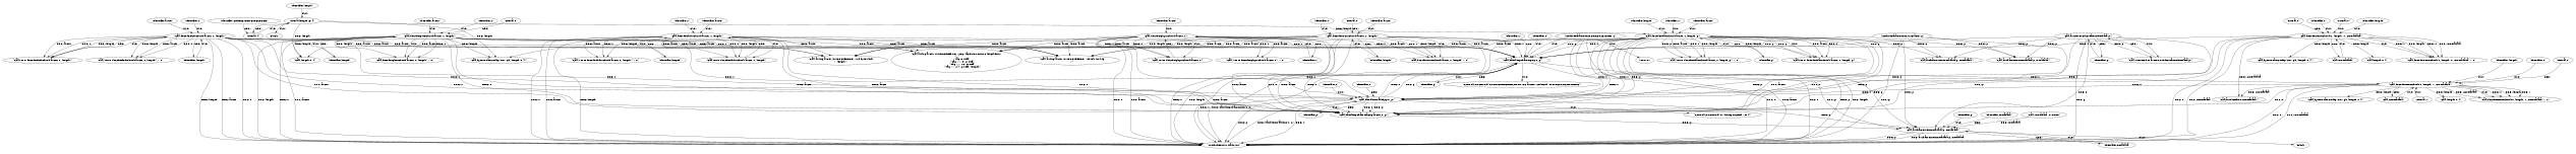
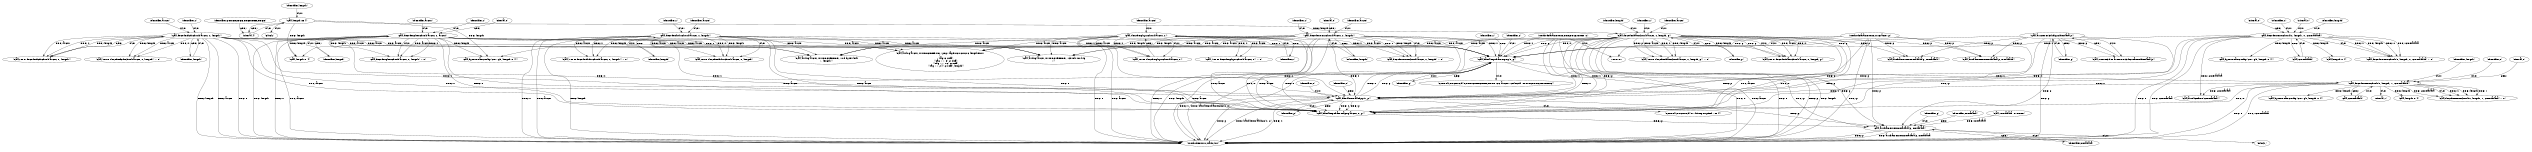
  digraph {
    n1 [label="(Call,handle_p_frame_png(s, p))"]
    n2 [label="(Call,av_frame_set_metadata(p, metadata))"]
    n3 [label="(Identifier,p)"]
    n4 [label="(MethodReturn,static int)"]
    n5 [label="(ControlStructure,if (CONFIG_PNG_DECODER && avctx->codec_id != AV_CODEC_ID_APNG))"]
    n6 [label="(Call,decode_text_chunk(s, length, 1, &metadata))"]
    n7 [label="(Identifier,metadata)"]
    n8 [label="(Block,)"]
    n9 [label="(Call,decode_trns_chunk(avctx, s, length))"]
    n10 [label="(Call,handle_small_bpp(s, p))"]
    n11 [label="(Call,av_log(avctx, AV_LOG_ERROR, \"%d bytes left\n\", length))"]
    n12 [label="(Identifier,length)"]
    n13 [label="(Call,av_log(avctx, AV_LOG_DEBUG, \"png: tag=%c%c%c%c length=%u\n\",\n                (tag & 0xff),\n                ((tag >> 8) & 0xff),\n                ((tag >> 16) & 0xff),\n                ((tag >> 24) & 0xff), length))"]
    n14 [label="(Call,av_log(avctx, AV_LOG_ERROR, \"chunk too big\n\"))"]
    n15 [label="(Call,bytestream2_skip(&s->gb, length + 4))"]
    n16 [label="(Call,length + 4)"]
    n17 [label="(Call,decode_trns_chunk(avctx, s, length) < 0)"]
    n18 [label="(Call,handle_p_frame_apng(avctx, s, p))"]
    n19 [label="(ControlStructure,if (s->bits_per_pixel <= 4))"]
    n20 [label="(Identifier,p)"]
    n21 [label="(Call,decode_idat_chunk(avctx, s, length, p))"]
    n22 [label="(Call,av_frame_set_metadata(p, metadata))"]
    n23 [label="(Call,(ret = decode_idat_chunk(avctx, s, length, p)) < 0)"]
    n24 [label="(Identifier,p)"]
    n25 [label="(Call,av_frame_set_metadata(p, metadata))"]
    n26 [label="(Call,ret = decode_idat_chunk(avctx, s, length, p))"]
-   n27 [label="(Literal,length -= 4)"]
+   n27 [label="(Call,length -= 4)"]
    n28 [label="(Literal,4)"]
    n29 [label="(Block,)"]
    n30 [label="(Call,decode_text_chunk(s, length, 0, &metadata))"]
    n31 [label="(Call,bytestream2_skip(&s->gb, length + 4))"]
    n32 [label="(Call,av_dict_free(&metadata))"]
    n33 [label="(Call,&metadata)"]
    n34 [label="(Call,length + 4)"]
    n35 [label="(Call,decode_text_chunk(s, length, 0, &metadata) < 0)"]
    n36 [label="(Call,decode_phys_chunk(avctx, s))"]
    n37 [label="(Identifier,s)"]
    n38 [label="(Call,(ret = decode_phys_chunk(avctx, s)) < 0)"]
    n39 [label="(Call,ret = decode_phys_chunk(avctx, s))"]
    n40 [label="(Call,bytestream2_skip(&s->gb, length + 4))"]
    n41 [label="(Call,&metadata)"]
    n42 [label="(Call,length + 4)"]
    n43 [label="(Call,decode_text_chunk(s, length, 1, &metadata) < 0)"]
-   n44 [label="(Call,decode_plte_chunk(avctx, s, length))"]
+   n44 [label="(Call,decode_plte_chunk(avctx, s, avctx))"]
    n45 [label="(Identifier,length)"]
    n46 [label="(Call,decode_plte_chunk(avctx, s, length) < 0)"]
    n47 [label="(Call,decode_fctl_chunk(avctx, s, length))"]
    n48 [label="(Call,ret = decode_fctl_chunk(avctx, s, length))"]
    n49 [label="(Call,(ret = decode_fctl_chunk(avctx, s, length)) < 0)"]
    n50 [label="(Identifier,length)"]
    n51 [label="(Call,decode_ihdr_chunk(avctx, s, length))"]
    n52 [label="(Call,(ret = decode_ihdr_chunk(avctx, s, length)) < 0)"]
    n53 [label="(Identifier,length)"]
    n54 [label="(Call,ret = decode_ihdr_chunk(avctx, s, length))"]
    n55 [label="(MethodParameterIn,PNGDecContext *s)"]
    1000107
-   n57 [label="(Call,av_stereo3d_create_side_data(p))"]
+   n57 [label="(Call,av_stereo3d_big_side_data(p))"]
    n58 [label="(Identifier,p)"]
    n59 [label="(Call,*stereo3d = av_stereo3d_create_side_data(p))"]
    n60 [label="(MethodParameterIn,AVFrame *p)"]
    n61 [label="(Identifier,p)"]
    n62 [label="(Literal,0)"]
    n63 [label="(Identifier,length)"]
    n64 [label="(Identifier,s)"]
    n65 [label="(Identifier,s)"]
    n66 [label="(Literal,0)"]
-   n67 [label="(Identifier,CONFIG_APNG_DECODER)"]
+   n67 [label="(Identifier,CONFIG_DECODER_DECODER)"]
    n68 [label="(Identifier,s)"]
    n69 [label="(Identifier,length)"]
    n70 [label="(Identifier,metadata)"]
    n71 [label="(Identifier,length)"]
    n72 [label="(Identifier,s)"]
    n73 [label="(Identifier,avctx)"]
    n74 [label="(Identifier,s)"]
    n75 [label="(Identifier,s)"]
    n76 [label="(Identifier,s)"]
    n77 [label="(Identifier,avctx)"]
    n78 [label="(Identifier,s)"]
    n79 [label="(Identifier,avctx)"]
    n80 [label="(Identifier,s)"]
    n81 [label="(Identifier,length)"]
    n82 [label="(Literal,0)"]
    n83 [label="(Literal,0)"]
    n84 [label="(Literal,0)"]
    n85 [label="(Identifier,avctx)"]
    n86 [label="(Literal,1)"]
    n87 [label="(Call,*metadata  = NULL)"]
    n88 [label="(Identifier,avctx)"]
    n89 [label="(Identifier,s)"]
    n90 [label="(Identifier,avctx)"]
    n91 [label="(Identifier,s)"]
    n1 -> n2 [label="DDG: p"]
    n1 -> n3 [label="CFG: "]
    n1 -> n4 [label="DDG: handle_p_frame_png(s, p)"]
    n1 -> n4 [label="DDG: s"]
    n1 -> n5 [label="AST: "]
    n1 -> n6 [label="DDG: s"]
    n2 -> n4 [label="DDG: av_frame_set_metadata(p, metadata)"]
    n2 -> n4 [label="DDG: p"]
    n2 -> n7 [label="CFG: "]
    n2 -> n8 [label="AST: "]
    n3 -> n1 [label="AST: "]
    n6 -> n4 [label="DDG: s"]
    n6 -> n4 [label="DDG: &metadata"]
    n6 -> n10 [label="DDG: s"]
    n6 -> n18 [label="DDG: s"]
    n6 -> n32 [label="DDG: &metadata"]
    n6 -> n40 [label="DDG: length"]
    n6 -> n41 [label="CFG: "]
    n6 -> n42 [label="DDG: length"]
    n6 -> n43 [label="AST: "]
    n6 -> n43 [label="DDG: s"]
    n6 -> n43 [label="DDG: length"]
    n6 -> n43 [label="DDG: 1"]
    n6 -> n43 [label="DDG: &metadata"]
    n7 -> n2 [label="AST: "]
    n9 -> n1 [label="DDG: s"]
    n9 -> n4 [label="DDG: s"]
    n9 -> n4 [label="DDG: length"]
    n9 -> n4 [label="DDG: avctx"]
+   n9 -> n10 [label="DDG: s"]
    n9 -> n11 [label="DDG: avctx"]
    n9 -> n12 [label="CFG: "]
    n9 -> n13 [label="DDG: avctx"]
    n9 -> n14 [label="DDG: avctx"]
    n9 -> n15 [label="DDG: length"]
    n9 -> n16 [label="DDG: length"]
    n9 -> n17 [label="AST: "]
    n9 -> n17 [label="DDG: avctx"]
    n9 -> n17 [label="DDG: s"]
    n9 -> n17 [label="DDG: length"]
    n9 -> n18 [label="DDG: avctx"]
    n9 -> n18 [label="DDG: s"]
    n10 -> n1 [label="DDG: s"]
    n10 -> n1 [label="DDG: p"]
    n10 -> n2 [label="DDG: p"]
    n10 -> n4 [label="DDG: s"]
    n10 -> n4 [label="DDG: p"]
    n10 -> n4 [label="DDG: handle_small_bpp(s, p)"]
    n10 -> n18 [label="DDG: s"]
    n10 -> n18 [label="DDG: p"]
    n10 -> n19 [label="AST: "]
    n10 -> n20 [label="CFG: "]
    n12 -> n9 [label="AST: "]
    n18 -> n2 [label="DDG: p"]
    n20 -> n10 [label="AST: "]
    n21 -> n1 [label="DDG: s"]
    n21 -> n1 [label="DDG: p"]
    n21 -> n2 [label="DDG: p"]
    n21 -> n4 [label="DDG: avctx"]
    n21 -> n4 [label="DDG: s"]
    n21 -> n4 [label="DDG: p"]
    n21 -> n4 [label="DDG: length"]
    n21 -> n10 [label="DDG: s"]
    n21 -> n10 [label="DDG: p"]
    n21 -> n11 [label="DDG: avctx"]
    n21 -> n13 [label="DDG: avctx"]
    n21 -> n14 [label="DDG: avctx"]
    n21 -> n18 [label="DDG: avctx"]
    n21 -> n18 [label="DDG: s"]
    n21 -> n18 [label="DDG: p"]
    n21 -> n22 [label="DDG: p"]
    n21 -> n23 [label="DDG: avctx"]
    n21 -> n23 [label="DDG: s"]
    n21 -> n23 [label="DDG: length"]
    n21 -> n23 [label="DDG: p"]
    n21 -> n24 [label="CFG: "]
    n21 -> n25 [label="DDG: p"]
    n21 -> n26 [label="AST: "]
    n21 -> n26 [label="DDG: avctx"]
    n21 -> n26 [label="DDG: s"]
    n21 -> n26 [label="DDG: length"]
    n21 -> n26 [label="DDG: p"]
    n24 -> n21 [label="AST: "]
    n27 -> n15 [label="DDG: length"]
    n27 -> n16 [label="DDG: length"]
    n27 -> n21 [label="DDG: length"]
    n27 -> n28 [label="CFG: "]
    n27 -> n29 [label="AST: "]
    n28 -> n27 [label="AST: "]
    n30 -> n1 [label="DDG: s"]
    n30 -> n4 [label="DDG: s"]
    n30 -> n4 [label="DDG: &metadata"]
    n30 -> n10 [label="DDG: s"]
    n30 -> n18 [label="DDG: s"]
    n30 -> n31 [label="DDG: length"]
    n30 -> n32 [label="DDG: &metadata"]
    n30 -> n33 [label="CFG: "]
    n30 -> n34 [label="DDG: length"]
    n30 -> n35 [label="AST: "]
    n30 -> n35 [label="DDG: s"]
    n30 -> n35 [label="DDG: length"]
    n30 -> n35 [label="DDG: 0"]
    n30 -> n35 [label="DDG: &metadata"]
    n33 -> n30 [label="AST: "]
    n36 -> n1 [label="DDG: s"]
    n36 -> n4 [label="DDG: avctx"]
    n36 -> n4 [label="DDG: s"]
    n36 -> n10 [label="DDG: s"]
    n36 -> n11 [label="DDG: avctx"]
    n36 -> n13 [label="DDG: avctx"]
    n36 -> n14 [label="DDG: avctx"]
    n36 -> n18 [label="DDG: avctx"]
    n36 -> n18 [label="DDG: s"]
    n36 -> n37 [label="CFG: "]
    n36 -> n38 [label="DDG: avctx"]
    n36 -> n38 [label="DDG: s"]
    n36 -> n39 [label="AST: "]
    n36 -> n39 [label="DDG: avctx"]
    n36 -> n39 [label="DDG: s"]
    n37 -> n36 [label="AST: "]
    n39 -> n36 [label="CFG: "]
    n41 -> n6 [label="AST: "]
    n44 -> n1 [label="DDG: s"]
    n44 -> n4 [label="DDG: length"]
    n44 -> n4 [label="DDG: s"]
    n44 -> n4 [label="DDG: avctx"]
    n44 -> n10 [label="DDG: s"]
    n44 -> n11 [label="DDG: avctx"]
    n44 -> n13 [label="DDG: avctx"]
    n44 -> n14 [label="DDG: avctx"]
    n44 -> n15 [label="DDG: length"]
    n44 -> n16 [label="DDG: length"]
    n44 -> n18 [label="DDG: avctx"]
    n44 -> n18 [label="DDG: s"]
    n44 -> n45 [label="CFG: "]
    n44 -> n46 [label="AST: "]
    n44 -> n46 [label="DDG: avctx"]
    n44 -> n46 [label="DDG: s"]
    n44 -> n46 [label="DDG: length"]
    n45 -> n44 [label="AST: "]
    n47 -> n1 [label="DDG: s"]
    n47 -> n4 [label="DDG: length"]
    n47 -> n4 [label="DDG: avctx"]
    n47 -> n4 [label="DDG: s"]
    n47 -> n10 [label="DDG: s"]
    n47 -> n11 [label="DDG: avctx"]
    n47 -> n13 [label="DDG: avctx"]
    n47 -> n14 [label="DDG: avctx"]
    n47 -> n18 [label="DDG: avctx"]
    n47 -> n18 [label="DDG: s"]
    n47 -> n48 [label="AST: "]
    n47 -> n48 [label="DDG: avctx"]
    n47 -> n48 [label="DDG: s"]
    n47 -> n48 [label="DDG: length"]
    n47 -> n49 [label="DDG: avctx"]
    n47 -> n49 [label="DDG: s"]
    n47 -> n49 [label="DDG: length"]
    n47 -> n50 [label="CFG: "]
    n48 -> n47 [label="CFG: "]
    n50 -> n47 [label="AST: "]
    n51 -> n1 [label="DDG: s"]
    n51 -> n4 [label="DDG: s"]
    n51 -> n4 [label="DDG: avctx"]
    n51 -> n4 [label="DDG: length"]
    n51 -> n10 [label="DDG: s"]
    n51 -> n11 [label="DDG: avctx"]
    n51 -> n13 [label="DDG: avctx"]
    n51 -> n14 [label="DDG: avctx"]
    n51 -> n18 [label="DDG: avctx"]
    n51 -> n18 [label="DDG: s"]
    n51 -> n52 [label="DDG: avctx"]
    n51 -> n52 [label="DDG: s"]
    n51 -> n52 [label="DDG: length"]
    n51 -> n53 [label="CFG: "]
    n51 -> n54 [label="AST: "]
    n51 -> n54 [label="DDG: avctx"]
    n51 -> n54 [label="DDG: s"]
    n51 -> n54 [label="DDG: length"]
    n53 -> n51 [label="AST: "]
-   n54 -> n51 [label="CFG: "]
-   n55 -> n1 [label="AST: "]
+   n55 -> n1 [label="DDG: s"]
    n55 -> n4 [label="DDG: s"]
    n55 -> n10 [label="DDG: s"]
    n55 -> n18 [label="DDG: s"]
    n55 -> 1000107 [label="AST: "]
    n57 -> n1 [label="DDG: p"]
    n57 -> n2 [label="DDG: p"]
    n57 -> n4 [label="DDG: p"]
    n57 -> n10 [label="DDG: p"]
    n57 -> n18 [label="DDG: p"]
    n57 -> n22 [label="DDG: p"]
    n57 -> n25 [label="DDG: p"]
    n57 -> n58 [label="CFG: "]
    n57 -> n59 [label="AST: "]
    n57 -> n59 [label="DDG: p"]
    n58 -> n57 [label="AST: "]
    n59 -> n57 [label="CFG: "]
    n60 -> n1 [label="DDG: p"]
    n60 -> n2 [label="DDG: p"]
    n60 -> n4 [label="DDG: p"]
+   n60 -> n10 [label="DDG: p"]
    n60 -> n18 [label="DDG: p"]
    n60 -> n22 [label="DDG: p"]
    n60 -> n25 [label="DDG: p"]
+   n60 -> 1000107 [label="AST: "]
    n61 -> n2 [label="AST: "]
    n62 -> n6 [label="CFG: "]
    n63 -> n21 [label="AST: "]
    n64 -> n10 [label="AST: "]
    n65 -> n21 [label="AST: "]
    n66 -> n30 [label="AST: "]
    n67 -> n28 [label="CFG: "]
    n68 -> n44 [label="AST: "]
    n69 -> n6 [label="AST: "]
    n70 -> n2 [label="CFG: "]
    n71 -> n27 [label="AST: "]
    n72 -> n1 [label="CFG: "]
    n73 -> n36 [label="AST: "]
    n74 -> n9 [label="AST: "]
    n75 -> n51 [label="AST: "]
    n76 -> n1 [label="AST: "]
    n77 -> n47 [label="AST: "]
    n78 -> n47 [label="AST: "]
    n79 -> n21 [label="AST: "]
    n80 -> n6 [label="AST: "]
    n81 -> n30 [label="AST: "]
    n82 -> n9 [label="CFG: "]
    n83 -> n30 [label="CFG: "]
    n84 -> n44 [label="CFG: "]
    n85 -> n51 [label="AST: "]
-   n86 -> n6 [label="AST: "]
+   n6 -> n86 [label="AST: "]
    n87 -> n2 [label="DDG: metadata"]
    n88 -> n9 [label="AST: "]
    n89 -> n30 [label="AST: "]
    n90 -> n44 [label="AST: "]
    n91 -> n10 [label="CFG: "]
  }
